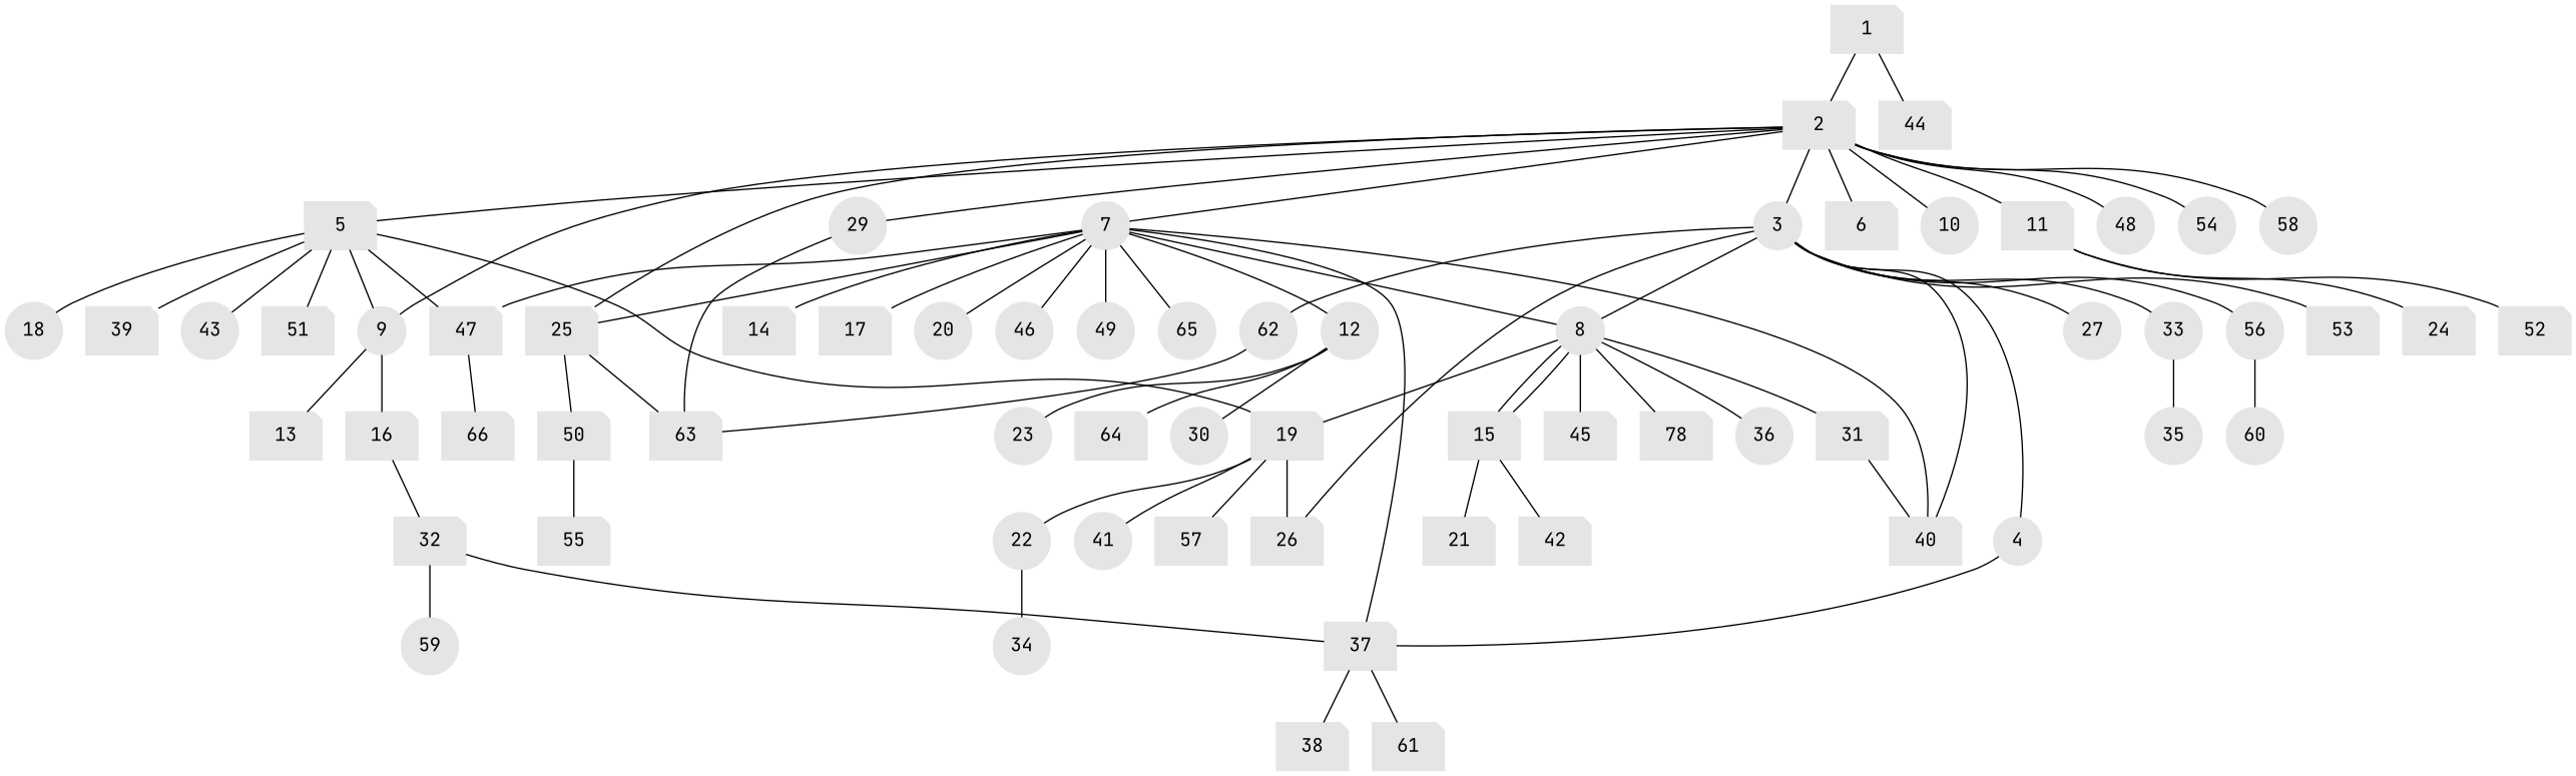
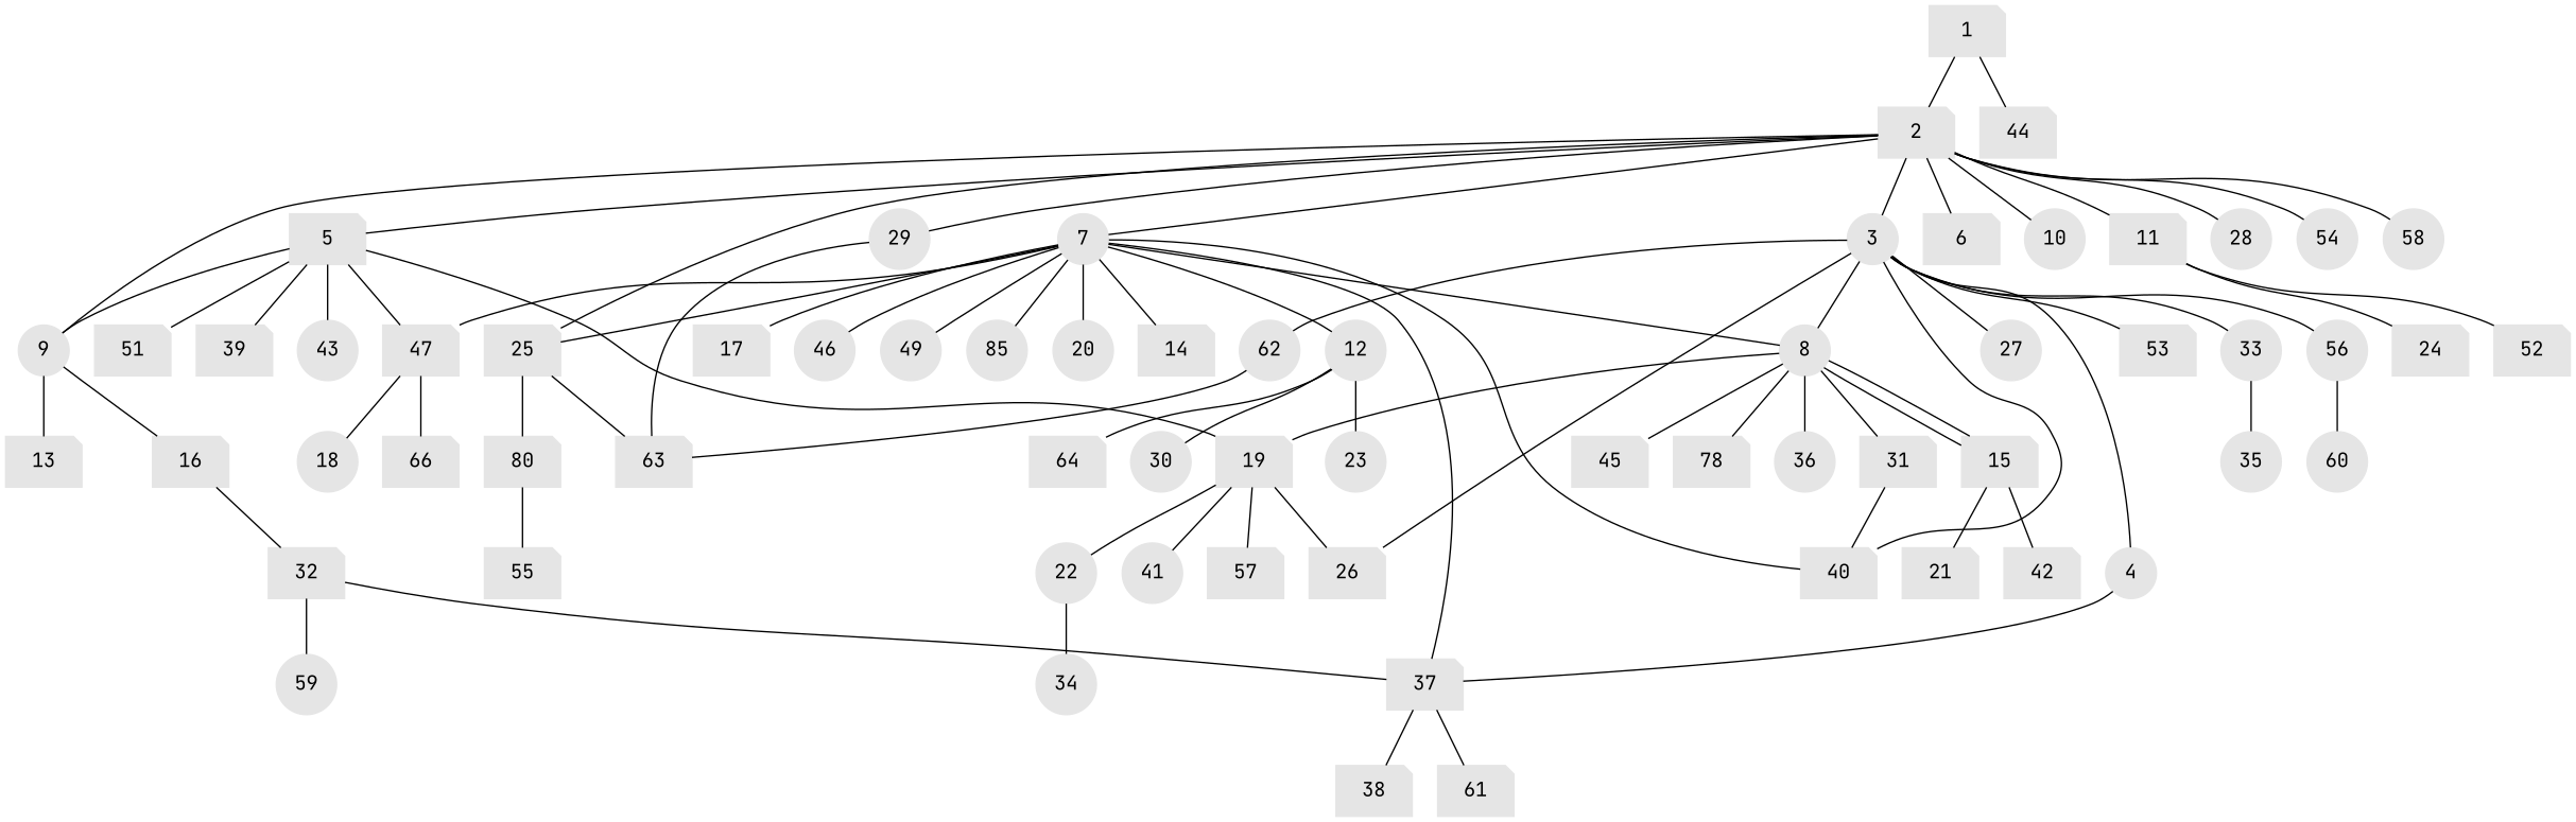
  graph {
    fontname="JetBrains Mono"
    node [color=gray90 fontname="JetBrains Mono" shape=note style=filled]
    edge [fontname="JetBrains Mono"]
    1
    2
    44
    3 [shape=circle]
    5
    6
    7 [shape=circle]
    9 [shape=circle]
    10 [shape=circle]
    11
    25
    29 [shape=circle]
-   48 [shape=circle]
+   48 [shape=circle label=28]
    54 [shape=circle]
    58 [shape=circle]
    4 [shape=circle]
    8 [shape=circle]
    26
    27 [shape=circle]
    33 [shape=circle]
    40
    53
    56 [shape=circle]
    62 [shape=circle]
    18 [shape=circle]
    19
    39
    43 [shape=circle]
    47
    51
    37
    12 [shape=circle]
    14
    17
    20 [shape=circle]
    46 [shape=circle]
    49 [shape=circle]
-   65 [shape=circle]
+   65 [shape=circle label=85]
    13
    16
    24
    52
-   50
+   50 [label=80]
    63
    15
    n46 [label=78]
    31
    36 [shape=circle]
    45
    35 [shape=circle]
    60 [shape=circle]
    38
    61
    22 [shape=circle]
    41 [shape=circle]
    57
    66
    30 [shape=circle]
    23 [shape=circle]
    64
    21
    42
    32
    59 [shape=circle]
    34 [shape=circle]
    55
    1 -- 2
    1 -- 44
    2 -- 3
    2 -- 5
    2 -- 6
    2 -- 7
    2 -- 9
    2 -- 10
    2 -- 11
    2 -- 25
    2 -- 29
    2 -- 48
    2 -- 54
    2 -- 58
    3 -- 4
    3 -- 8
    3 -- 26
    3 -- 27
    3 -- 33
    3 -- 40
    3 -- 53
    3 -- 56
    3 -- 62
    5 -- 9
-   5 -- 18
+   47 -- 18
    5 -- 19
    5 -- 39
    5 -- 43
    5 -- 47
    5 -- 51
    7 -- 25
    7 -- 8
    7 -- 40
    7 -- 47
    7 -- 37
    7 -- 12
    7 -- 14
    7 -- 17
    7 -- 20
    7 -- 46
    7 -- 49
    7 -- 65
    9 -- 13
    9 -- 16
    11 -- 24
    11 -- 52
    25 -- 50
    25 -- 63
    29 -- 63
    4 -- 37
    8 -- 19
    8 -- 15
    8 -- 15
    8 -- n46
    8 -- 31
    8 -- 36
    8 -- 45
    33 -- 35
    56 -- 60
    62 -- 63
    19 -- 26
    19 -- 22
    19 -- 41
    19 -- 57
    47 -- 66
    37 -- 38
    37 -- 61
    12 -- 30
    12 -- 23
    12 -- 64
    16 -- 32
    50 -- 55
    15 -- 21
    15 -- 42
    31 -- 40
    22 -- 34
    32 -- 37
    32 -- 59
  }
